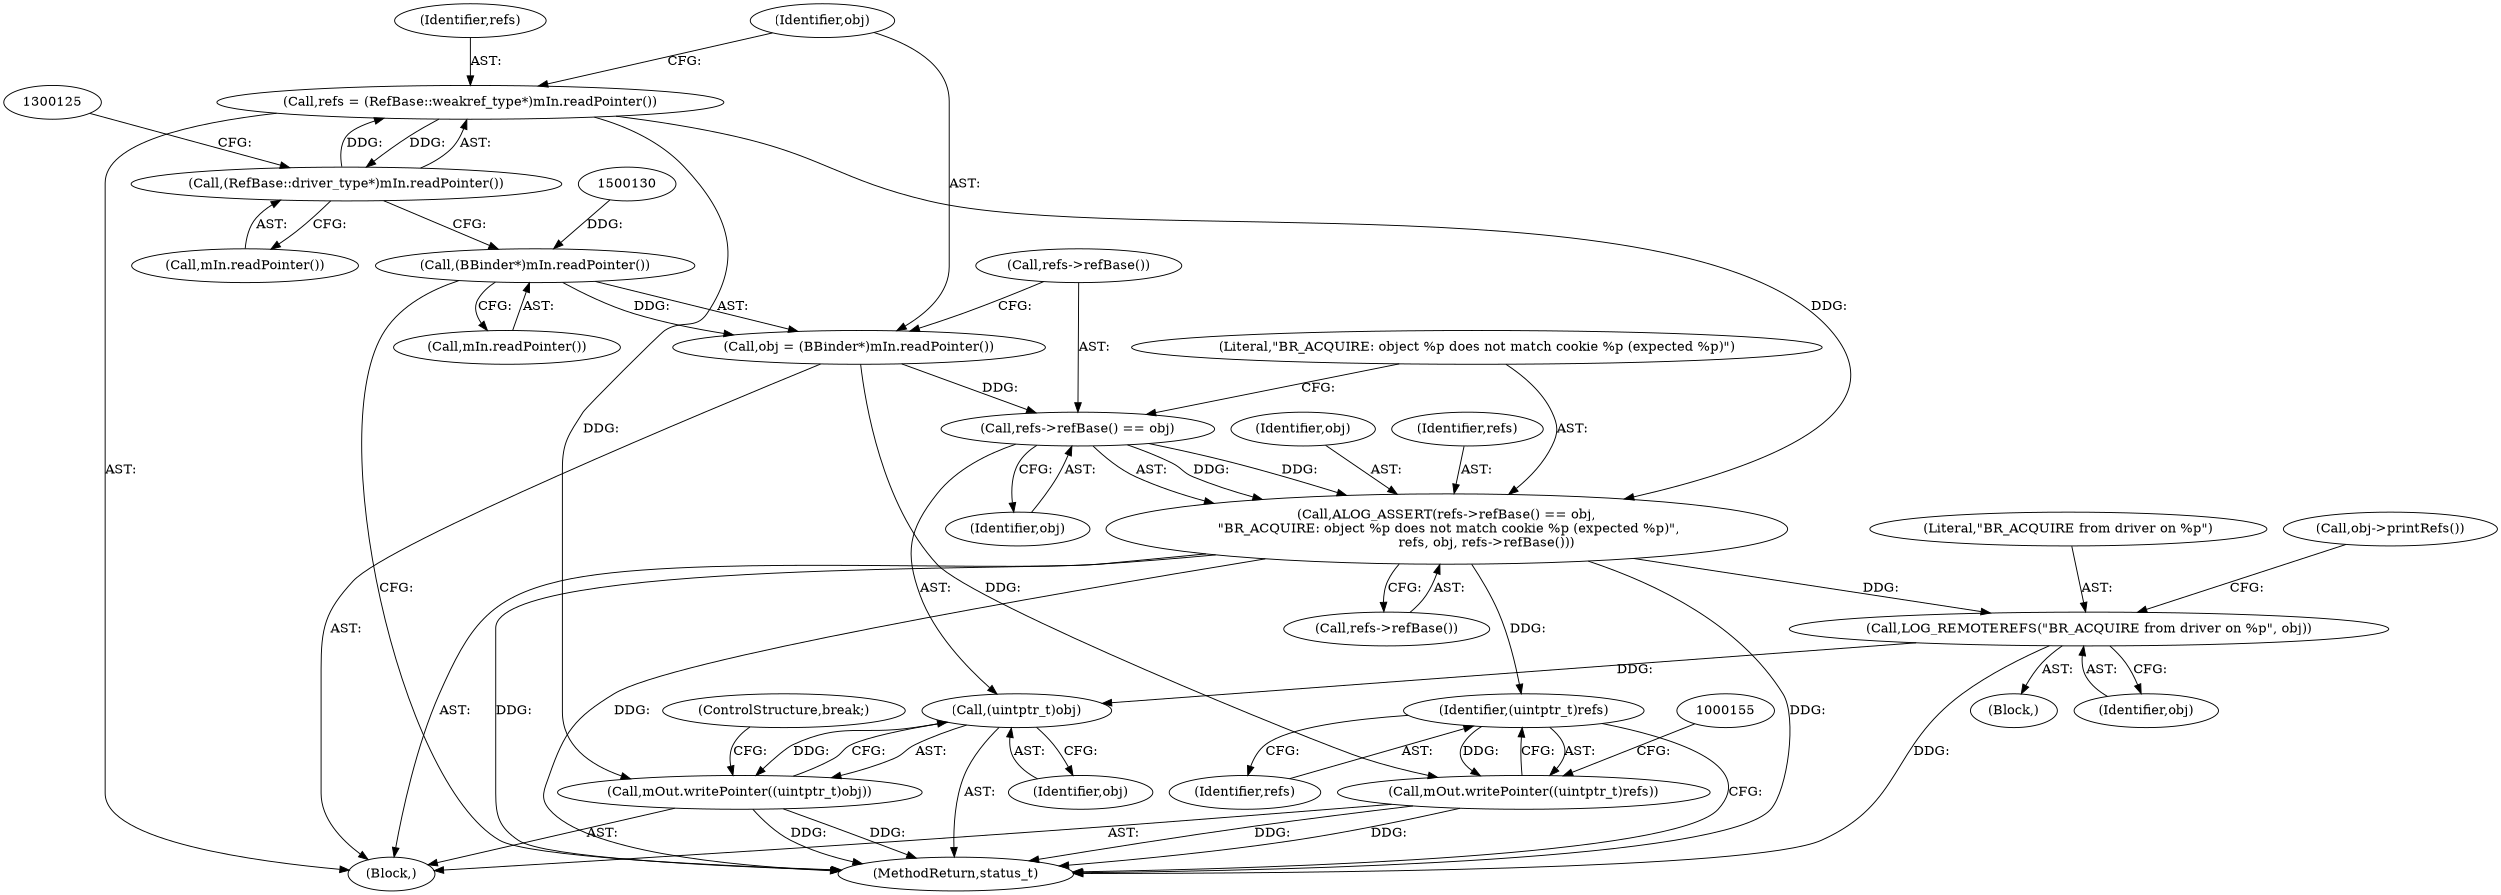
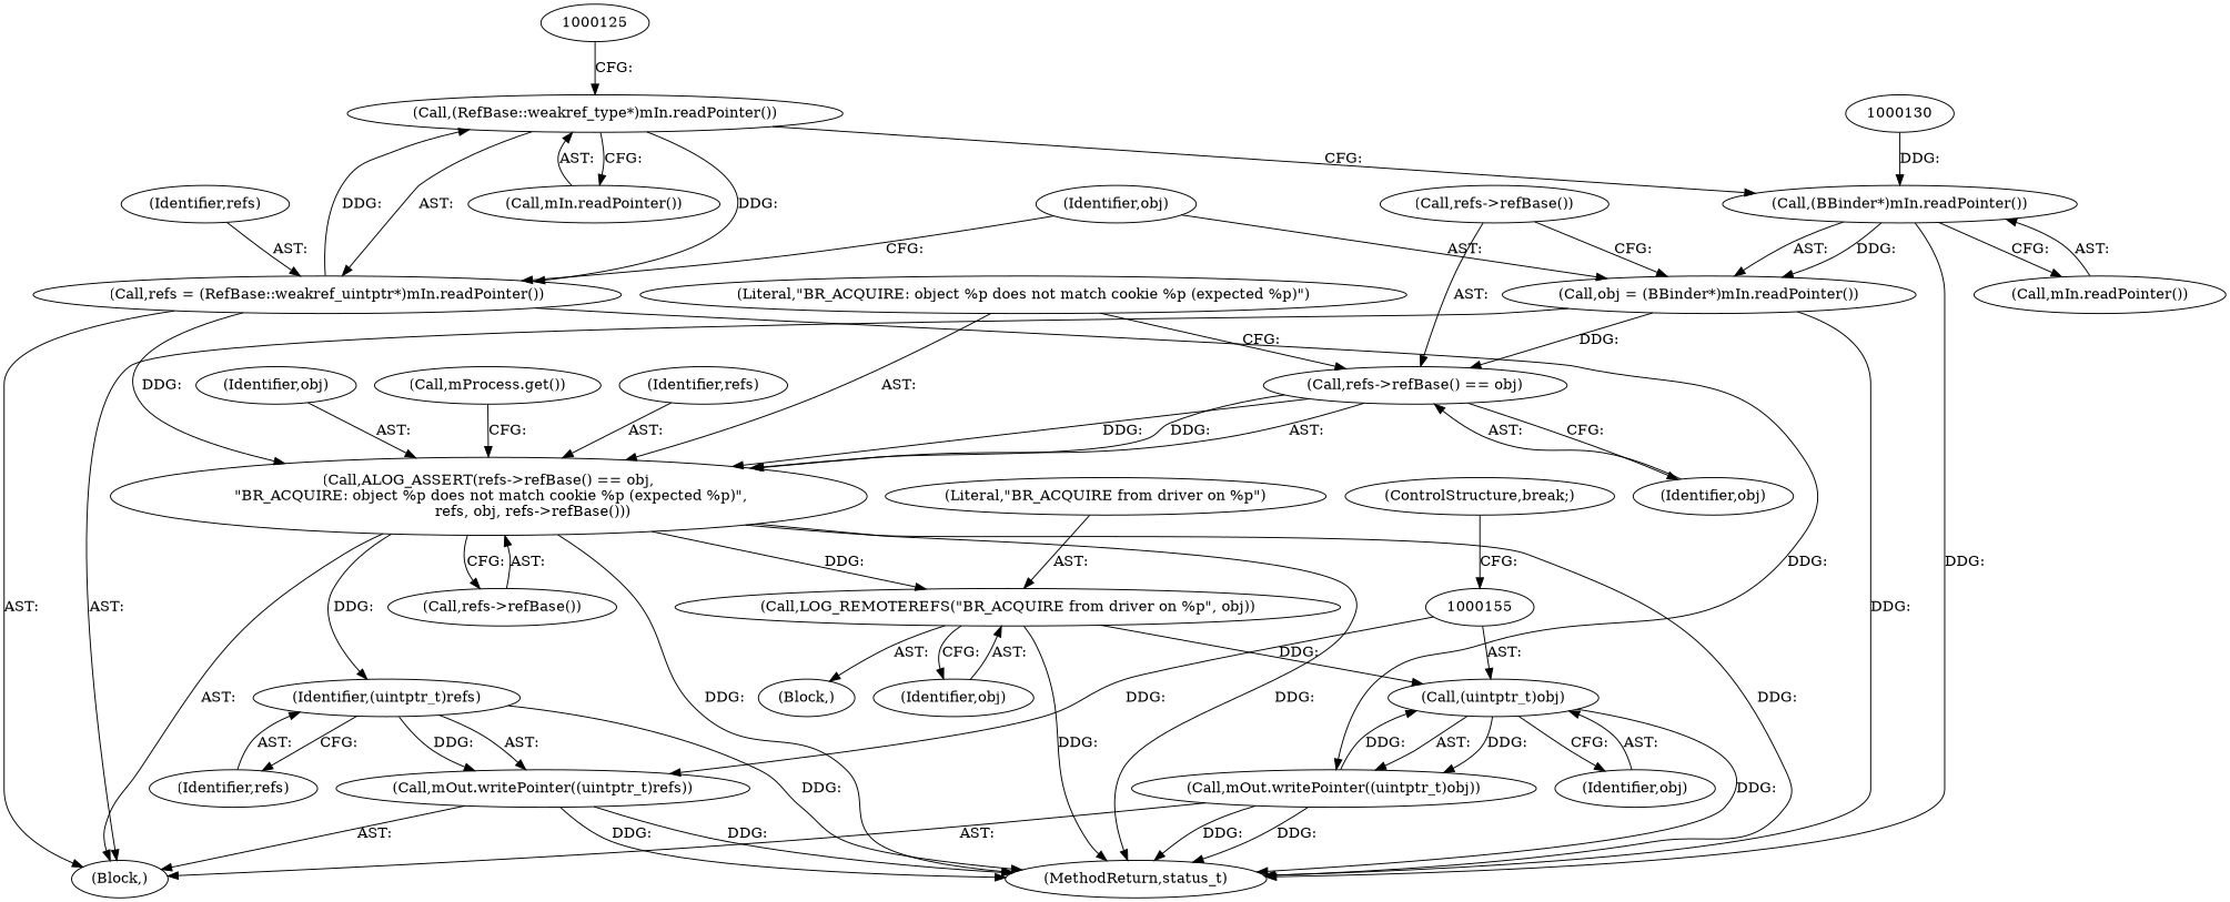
  digraph {
    n1 [label="(Call,ALOG_ASSERT(refs->refBase() == obj,\n \"BR_ACQUIRE: object %p does not match cookie %p (expected %p)\",\n                   refs, obj, refs->refBase()))"]
    n2 [label="(Call,LOG_REMOTEREFS(\"BR_ACQUIRE from driver on %p\", obj))"]
    n3 [label="(Identifier,(uintptr_t)refs)"]
    n4 [label="(Block,)"]
    n5 [label="(MethodReturn,status_t)"]
    n6 [label="(Call,refs->refBase())"]
    n7 [label="(Call,(uintptr_t)obj)"]
    n8 [label="(Block,)"]
    n9 [label="(Identifier,obj)"]
    n10 [label="(Call,mOut.writePointer((uintptr_t)refs))"]
    n11 [label="(Identifier,refs)"]
    n12 [label="(Call,refs->refBase() == obj)"]
    n13 [label="(Identifier,obj)"]
    n14 [label="(Call,obj = (BBinder*)mIn.readPointer())"]
    n15 [label="(Call,(BBinder*)mIn.readPointer())"]
    n16 [label="(Call,mIn.readPointer())"]
-   n17 [label="(Call,refs = (RefBase::weakref_type*)mIn.readPointer())"]
-   n18 [label="(Call,(RefBase::driver_type*)mIn.readPointer())"]
+   n17 [label="(Call,refs = (RefBase::weakref_uintptr*)mIn.readPointer())"]
+   n18 [label="(Call,(RefBase::weakref_type*)mIn.readPointer())"]
    n19 [label="(Call,mOut.writePointer((uintptr_t)obj))"]
    n20 [label="(Call,mIn.readPointer())"]
    n21 [label="(Identifier,obj)"]
-   n22 [label="(Call,obj->printRefs())"]
    n23 [label="(Identifier,refs)"]
    n24 [label="(Literal,\"BR_ACQUIRE from driver on %p\")"]
    n25 [label="(Identifier,obj)"]
+   n26 [label="(Call,mProcess.get())"]
    n27 [label="(Call,refs->refBase())"]
    n28 [label="(Identifier,refs)"]
    n29 [label="(Literal,\"BR_ACQUIRE: object %p does not match cookie %p (expected %p)\")"]
    n30 [label="(ControlStructure,break;)"]
    n31 [label="(Identifier,obj)"]
-   1000130 [label=1500130]
-   1000125 [label=1300125]
+   1000130
+   1000125
    1000155
    n1 -> n2 [label="DDG: "]
    n1 -> n3 [label="DDG: "]
    n1 -> n4 [label="AST: "]
    n1 -> n5 [label="DDG: "]
    n1 -> n5 [label="DDG: "]
    n1 -> n5 [label="DDG: "]
    n1 -> n6 [label="CFG: "]
    n2 -> n5 [label="DDG: "]
    n2 -> n7 [label="DDG: "]
    n2 -> n8 [label="AST: "]
    n2 -> n9 [label="CFG: "]
-   n3 -> n5 [label="CFG: "]
+   n3 -> n5 [label="DDG: "]
    n3 -> n10 [label="AST: "]
    n3 -> n10 [label="DDG: "]
    n3 -> n11 [label="CFG: "]
    n6 -> n1 [label="AST: "]
-   n7 -> n5 [label="AST: "]
+   n7 -> n5 [label="DDG: "]
    n7 -> n19 [label="AST: "]
    n7 -> n19 [label="DDG: "]
    n7 -> n21 [label="CFG: "]
    n9 -> n2 [label="AST: "]
-   n10 -> n3 [label="CFG: "]
    n10 -> n4 [label="AST: "]
    n10 -> n5 [label="DDG: "]
    n10 -> n5 [label="DDG: "]
    n11 -> n3 [label="AST: "]
    n12 -> n1 [label="AST: "]
    n12 -> n1 [label="DDG: "]
    n12 -> n1 [label="DDG: "]
    n12 -> n13 [label="CFG: "]
    n13 -> n12 [label="AST: "]
    n14 -> n4 [label="AST: "]
-   n14 -> n10 [label="DDG: "]
+   n14 -> n5 [label="DDG: "]
    n14 -> n12 [label="DDG: "]
-   n15 -> n5 [label="CFG: "]
+   n15 -> n5 [label="DDG: "]
    n15 -> n14 [label="AST: "]
    n15 -> n14 [label="DDG: "]
    n15 -> n16 [label="CFG: "]
    n16 -> n15 [label="AST: "]
    n17 -> n1 [label="DDG: "]
    n17 -> n4 [label="AST: "]
    n17 -> n18 [label="DDG: "]
    n17 -> n19 [label="DDG: "]
    n18 -> n15 [label="CFG: "]
    n18 -> n17 [label="AST: "]
    n18 -> n17 [label="DDG: "]
    n18 -> n20 [label="CFG: "]
    n19 -> n4 [label="AST: "]
    n19 -> n5 [label="DDG: "]
    n19 -> n5 [label="DDG: "]
-   n19 -> n7 [label="CFG: "]
+   n19 -> n7 [label="DDG: "]
    n20 -> n18 [label="AST: "]
    n21 -> n7 [label="AST: "]
-   n22 -> n2 [label="CFG: "]
    n23 -> n17 [label="AST: "]
    n24 -> n2 [label="AST: "]
    n25 -> n1 [label="AST: "]
+   n26 -> n1 [label="CFG: "]
    n27 -> n12 [label="AST: "]
    n27 -> n14 [label="CFG: "]
    n28 -> n1 [label="AST: "]
    n29 -> n1 [label="AST: "]
    n29 -> n12 [label="CFG: "]
-   n30 -> n19 [label="CFG: "]
+   n30 -> 1000155 [label="CFG: "]
    n31 -> n14 [label="AST: "]
    n31 -> n17 [label="CFG: "]
    1000130 -> n15 [label="DDG: "]
    1000125 -> n18 [label="CFG: "]
-   n12 -> n7 [label="AST: "]
-   1000155 -> n10 [label="CFG: "]
+   1000155 -> n7 [label="AST: "]
+   1000155 -> n10 [label="DDG: "]
  }
